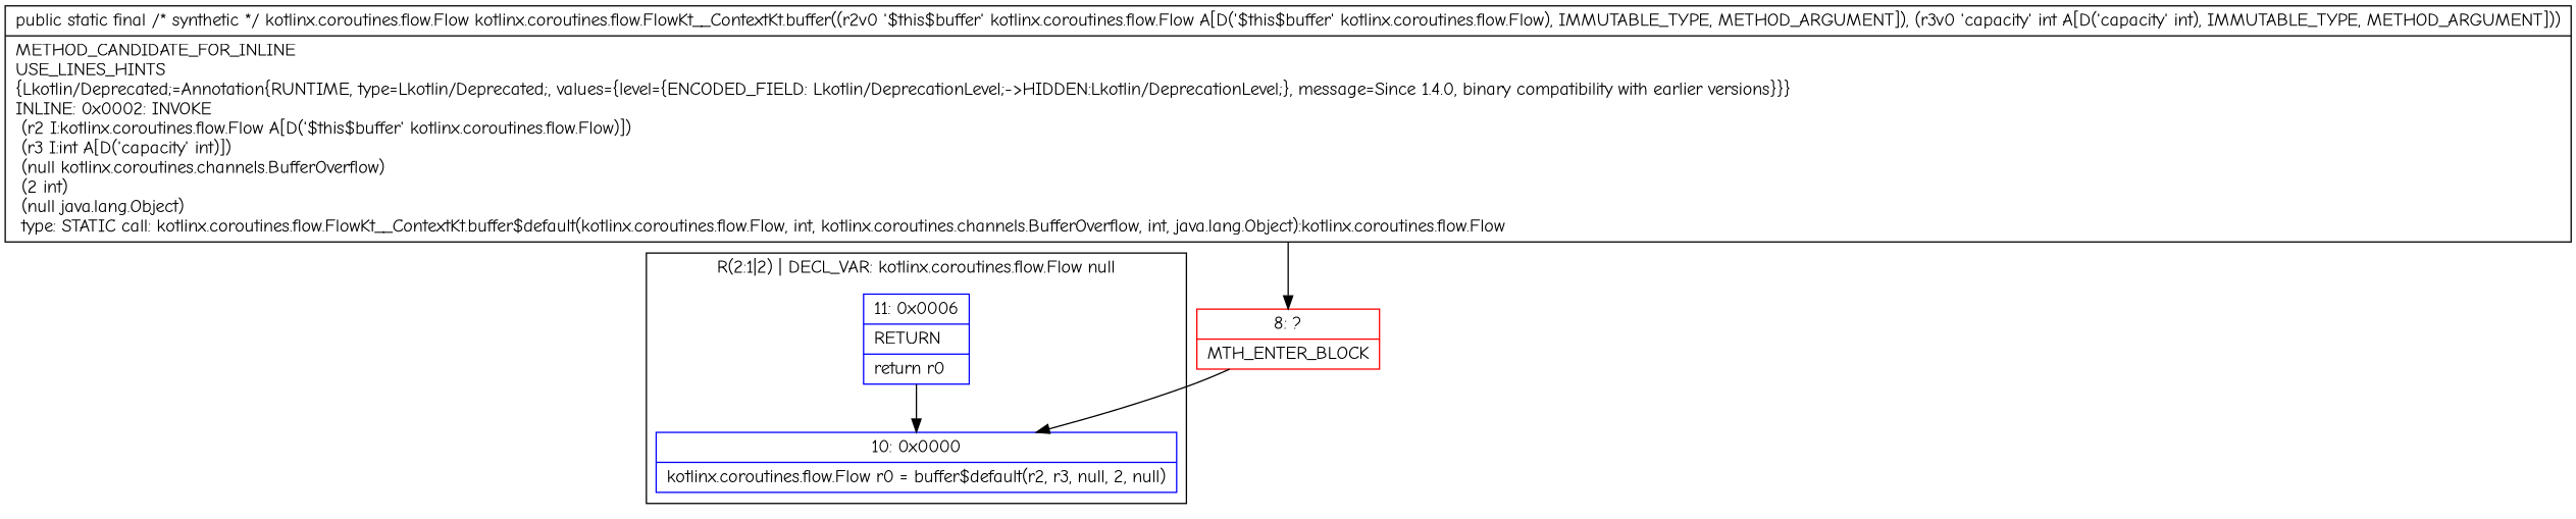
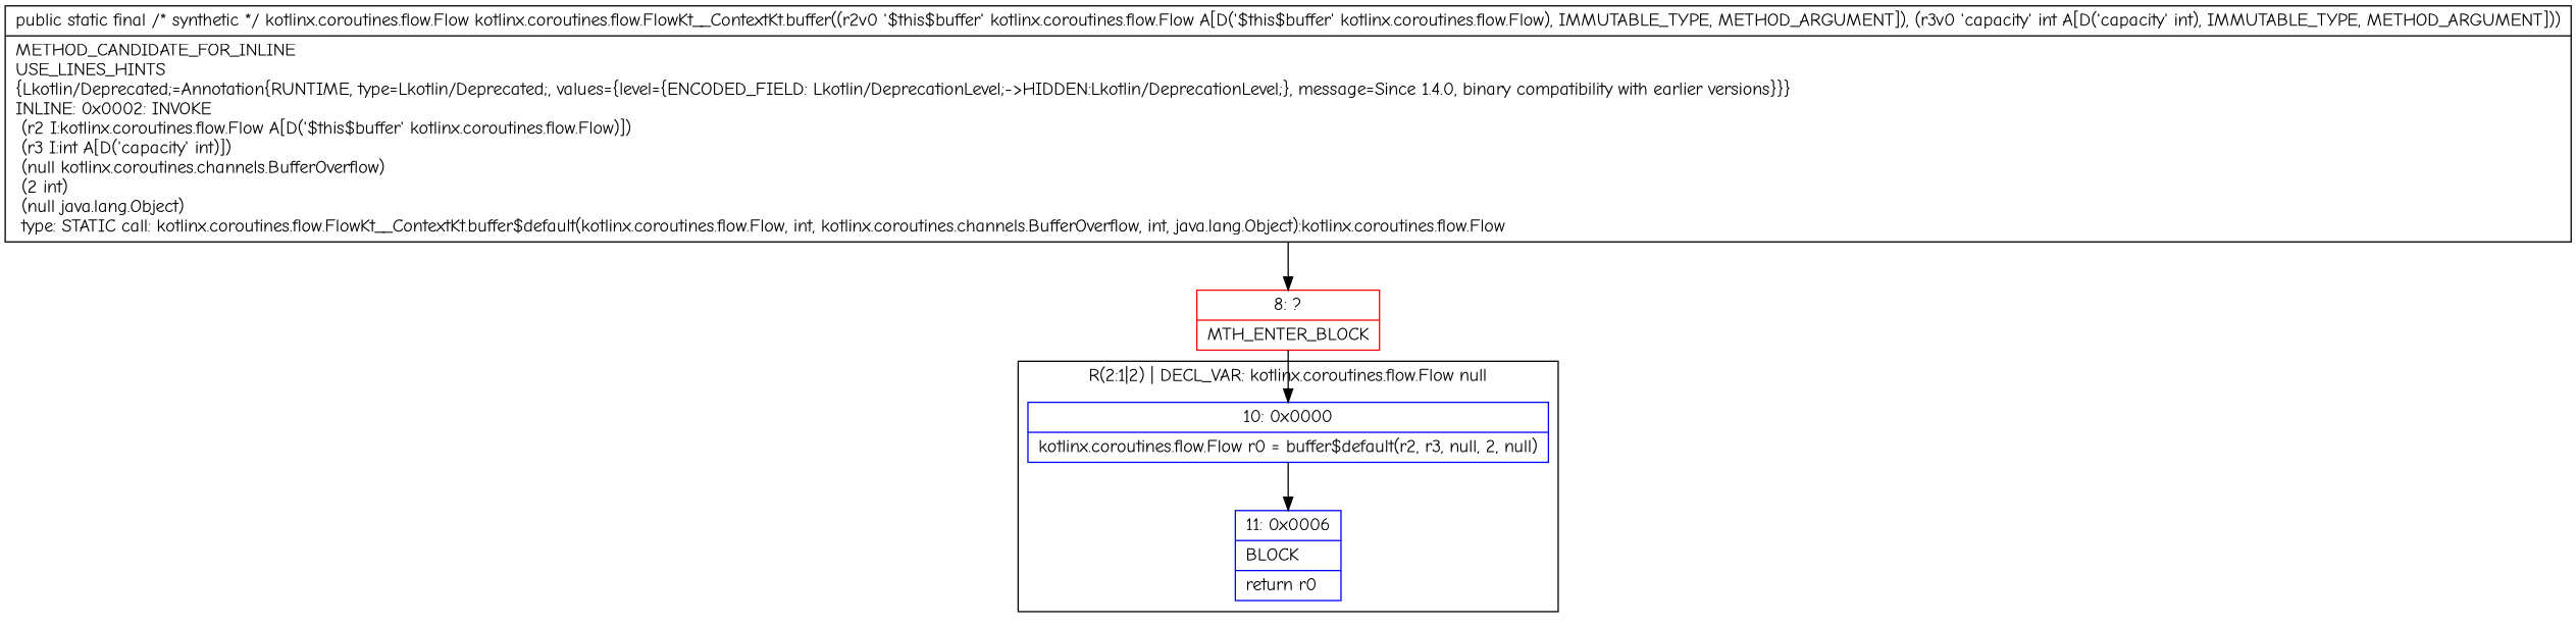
  digraph {
    fontname="Comic Neue"
    node [color=blue fontname="Comic Neue" shape=record]
    edge [fontname="Comic Neue"]
    n1 [label="{10\:\ 0x0000|kotlinx.coroutines.flow.Flow r0 = buffer$default(r2, r3, null, 2, null)\l}"]
-   n2 [label="{11\:\ 0x0006|RETURN\l|return r0\l}"]
+   n2 [label="{11\:\ 0x0006|BLOCK\l|return r0\l}"]
    n3 [color=red label="{8\:\ ?|MTH_ENTER_BLOCK\l}"]
    n4 [label="{public static final \/* synthetic *\/ kotlinx.coroutines.flow.Flow kotlinx.coroutines.flow.FlowKt__ContextKt.buffer((r2v0 '$this$buffer' kotlinx.coroutines.flow.Flow A[D('$this$buffer' kotlinx.coroutines.flow.Flow), IMMUTABLE_TYPE, METHOD_ARGUMENT]), (r3v0 'capacity' int A[D('capacity' int), IMMUTABLE_TYPE, METHOD_ARGUMENT]))  | METHOD_CANDIDATE_FOR_INLINE\lUSE_LINES_HINTS\l\{Lkotlin\/Deprecated;=Annotation\{RUNTIME, type=Lkotlin\/Deprecated;, values=\{level=\{ENCODED_FIELD: Lkotlin\/DeprecationLevel;\-\>HIDDEN:Lkotlin\/DeprecationLevel;\}, message=Since 1.4.0, binary compatibility with earlier versions\}\}\}\lINLINE: 0x0002: INVOKE  \l  (r2 I:kotlinx.coroutines.flow.Flow A[D('$this$buffer' kotlinx.coroutines.flow.Flow)])\l  (r3 I:int A[D('capacity' int)])\l  (null kotlinx.coroutines.channels.BufferOverflow)\l  (2 int)\l  (null java.lang.Object)\l type: STATIC call: kotlinx.coroutines.flow.FlowKt__ContextKt.buffer$default(kotlinx.coroutines.flow.Flow, int, kotlinx.coroutines.channels.BufferOverflow, int, java.lang.Object):kotlinx.coroutines.flow.Flow\l}" color=""]
    subgraph cluster_1 {
      label="R(2:1|2) | DECL_VAR: kotlinx.coroutines.flow.Flow null\l"
      n1
      n2
    }
-   n2 -> n1
+   n1 -> n2
    n3 -> n1
    n4 -> n3
  }
